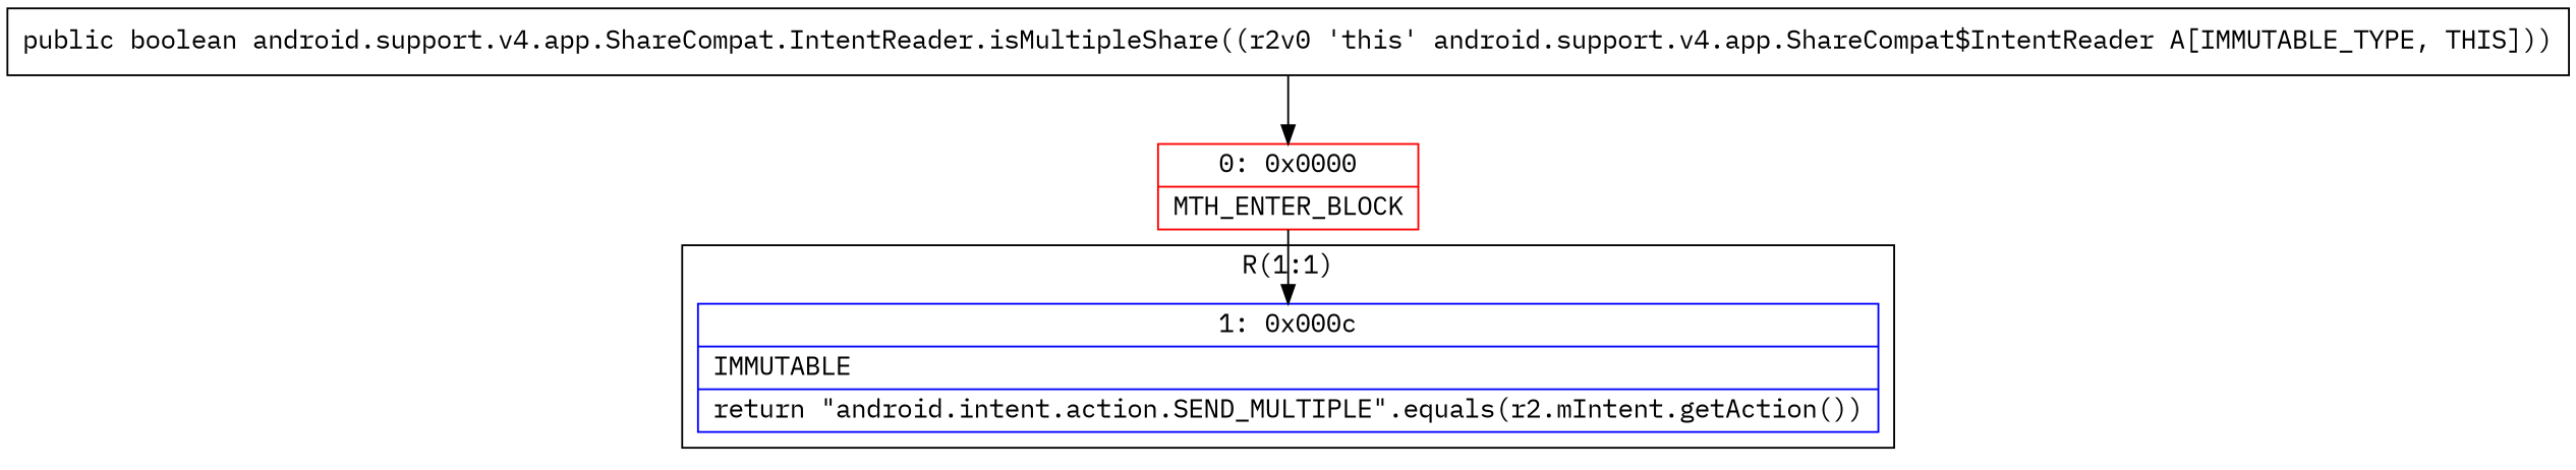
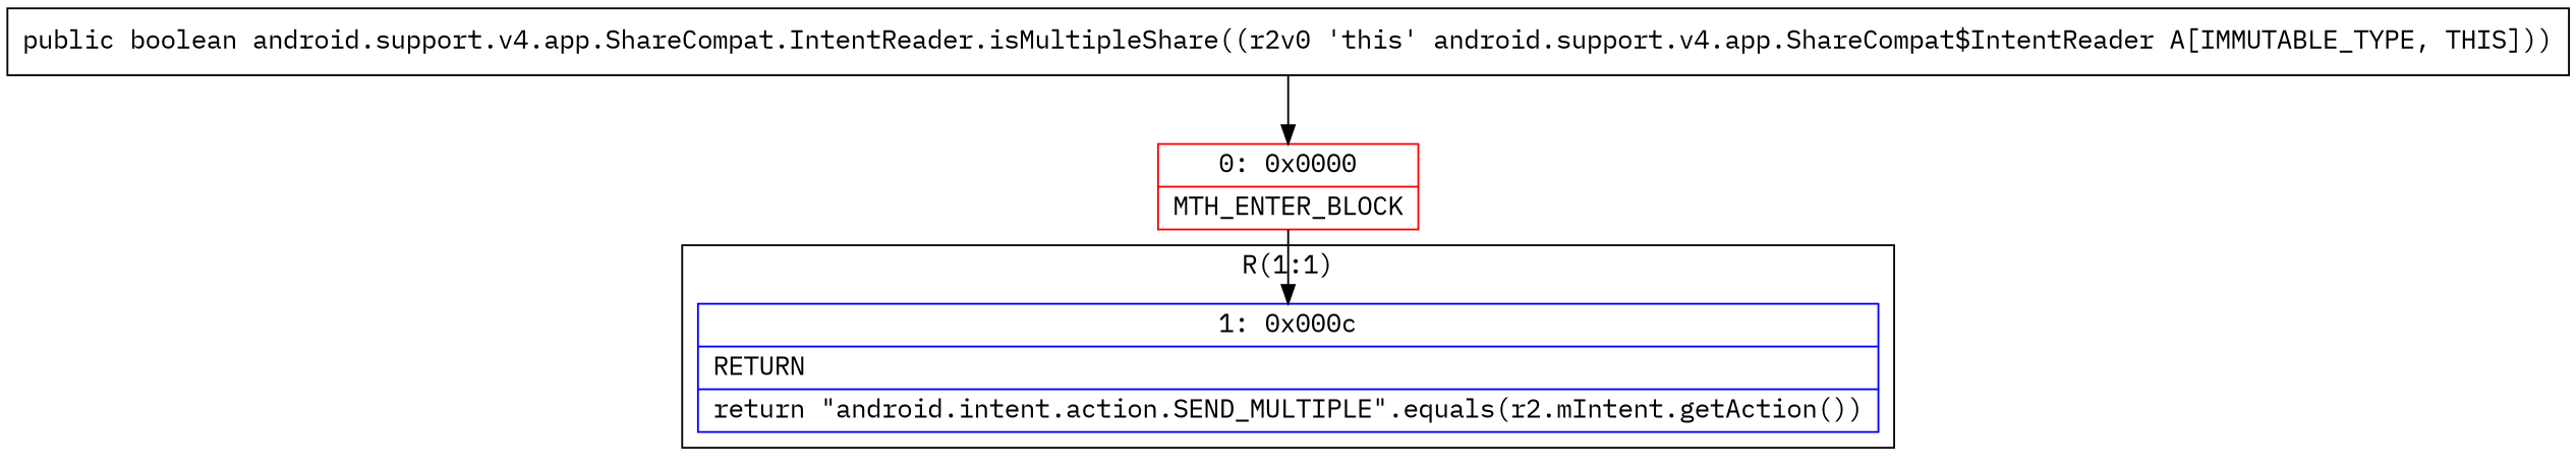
  digraph {
    fontname="IBM Plex Mono"
    node [shape=record fontname="IBM Plex Mono"]
    edge [fontname="IBM Plex Mono"]
-   n1 [color=blue label="{1\:\ 0x000c|IMMUTABLE\l|return \"android.intent.action.SEND_MULTIPLE\".equals(r2.mIntent.getAction())\l}"]
+   n1 [color=blue label="{1\:\ 0x000c|RETURN\l|return \"android.intent.action.SEND_MULTIPLE\".equals(r2.mIntent.getAction())\l}"]
    n2 [color=red label="{0\:\ 0x0000|MTH_ENTER_BLOCK\l}"]
    n3 [label="{public boolean android.support.v4.app.ShareCompat.IntentReader.isMultipleShare((r2v0 'this' android.support.v4.app.ShareCompat$IntentReader A[IMMUTABLE_TYPE, THIS])) }"]
    subgraph cluster_1 {
      label="R(1:1)"
      n1
    }
    n2 -> n1
    n3 -> n2
  }
